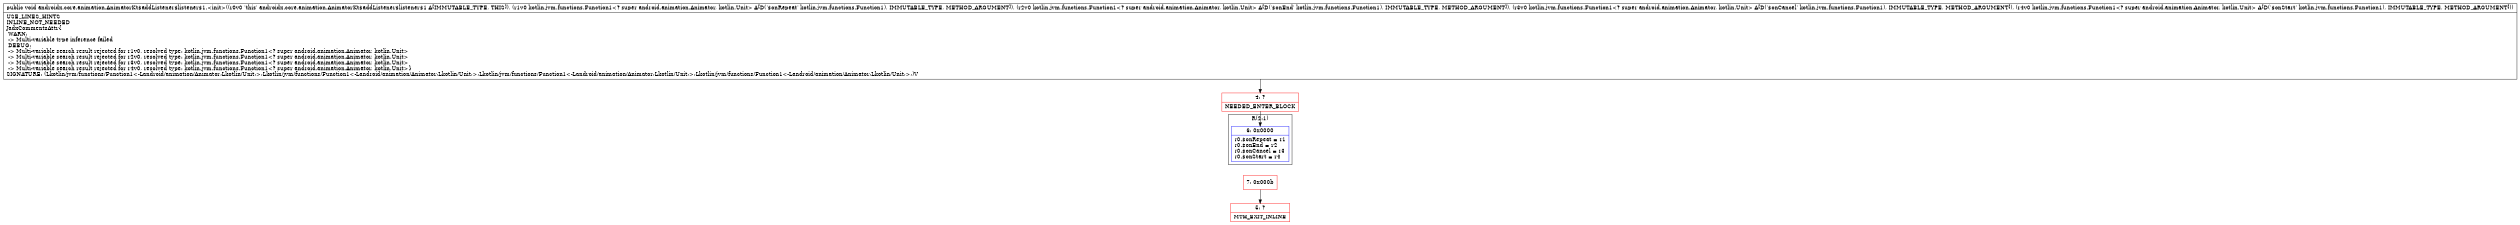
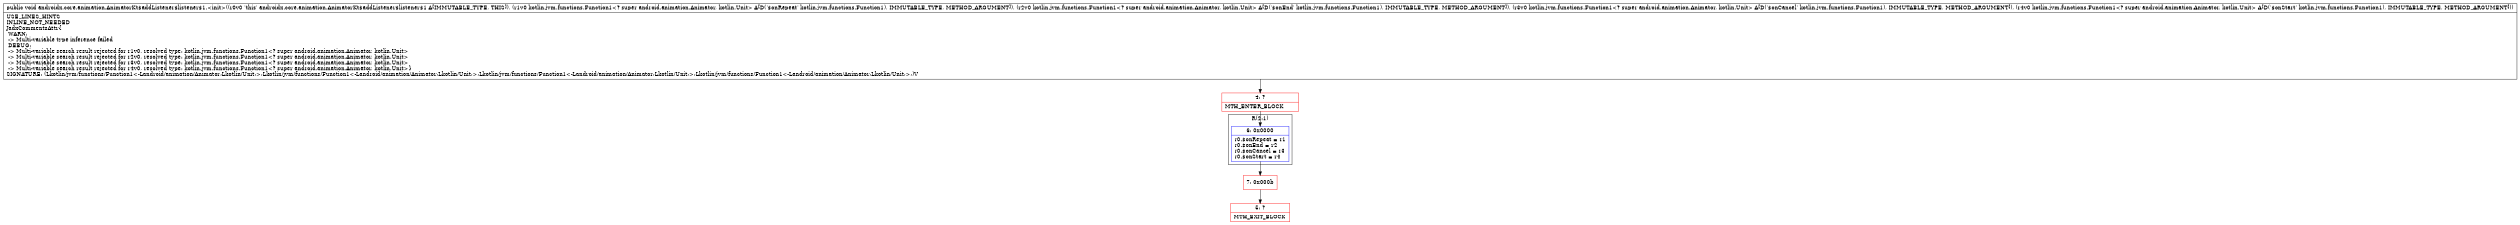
  digraph {
    node [color=red shape=record]
    n1 [color=blue label="{6\:\ 0x0000|r0.$onRepeat = r1\lr0.$onEnd = r2\lr0.$onCancel = r3\lr0.$onStart = r4\l}"]
    n2 [label="{7\:\ 0x000b}"]
-   n3 [label="{5\:\ ?|MTH_EXIT_INLINE\l}"]
-   n4 [label="{4\:\ ?|NEEDED_ENTER_BLOCK\l}"]
+   n3 [label="{5\:\ ?|MTH_EXIT_BLOCK\l}"]
+   n4 [label="{4\:\ ?|MTH_ENTER_BLOCK\l}"]
    n5 [label="{public void androidx.core.animation.AnimatorKt$addListener$listener$1.\<init\>((r0v0 'this' androidx.core.animation.AnimatorKt$addListener$listener$1 A[IMMUTABLE_TYPE, THIS]), (r1v0 kotlin.jvm.functions.Function1\<? super android.animation.Animator, kotlin.Unit\> A[D('$onRepeat' kotlin.jvm.functions.Function1), IMMUTABLE_TYPE, METHOD_ARGUMENT]), (r2v0 kotlin.jvm.functions.Function1\<? super android.animation.Animator, kotlin.Unit\> A[D('$onEnd' kotlin.jvm.functions.Function1), IMMUTABLE_TYPE, METHOD_ARGUMENT]), (r3v0 kotlin.jvm.functions.Function1\<? super android.animation.Animator, kotlin.Unit\> A[D('$onCancel' kotlin.jvm.functions.Function1), IMMUTABLE_TYPE, METHOD_ARGUMENT]), (r4v0 kotlin.jvm.functions.Function1\<? super android.animation.Animator, kotlin.Unit\> A[D('$onStart' kotlin.jvm.functions.Function1), IMMUTABLE_TYPE, METHOD_ARGUMENT]))  | USE_LINES_HINTS\lINLINE_NOT_NEEDED\lJadxCommentsAttr\{\l WARN: \l \-\> Multi\-variable type inference failed\l DEBUG: \l \-\> Multi\-variable search result rejected for r1v0, resolved type: kotlin.jvm.functions.Function1\<? super android.animation.Animator, kotlin.Unit\>\l \-\> Multi\-variable search result rejected for r2v0, resolved type: kotlin.jvm.functions.Function1\<? super android.animation.Animator, kotlin.Unit\>\l \-\> Multi\-variable search result rejected for r3v0, resolved type: kotlin.jvm.functions.Function1\<? super android.animation.Animator, kotlin.Unit\>\l \-\> Multi\-variable search result rejected for r4v0, resolved type: kotlin.jvm.functions.Function1\<? super android.animation.Animator, kotlin.Unit\>\}\lSIGNATURE: (Lkotlin\/jvm\/functions\/Function1\<\-Landroid\/animation\/Animator;Lkotlin\/Unit;\>;Lkotlin\/jvm\/functions\/Function1\<\-Landroid\/animation\/Animator;Lkotlin\/Unit;\>;Lkotlin\/jvm\/functions\/Function1\<\-Landroid\/animation\/Animator;Lkotlin\/Unit;\>;Lkotlin\/jvm\/functions\/Function1\<\-Landroid\/animation\/Animator;Lkotlin\/Unit;\>;)V\l}" color=""]
    subgraph cluster_1 {
      label="R(2:1)"
      n1
    }
+   n1 -> n2
    n2 -> n3
    n4 -> n1
    n5 -> n4
  }
